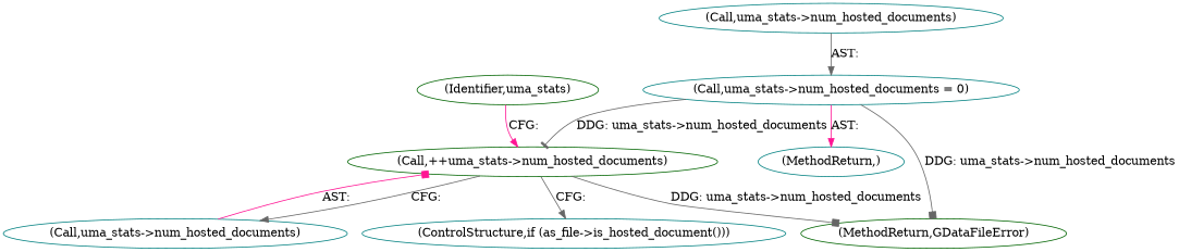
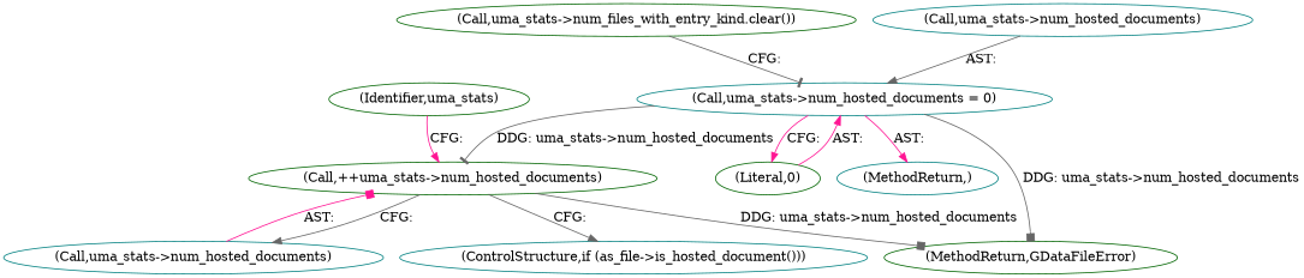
  digraph {
    node [color=darkgreen]
    edge [arrowhead=normal color=gray40]
    n1 [label="(Call,++uma_stats->num_hosted_documents)"]
    n2 [label="(MethodReturn,GDataFileError)"]
    n3 [color=teal label="(Call,uma_stats->num_hosted_documents)"]
    n4 [color=teal label="(ControlStructure,if (as_file->is_hosted_document()))"]
    n5 [color=teal label="(Call,uma_stats->num_hosted_documents = 0)"]
+   n6 [label="(Literal,0)"]
    n7 [color=teal label="(MethodReturn,)"]
    n8 [label="(Identifier,uma_stats)"]
+   n9 [label="(Call,uma_stats->num_files_with_entry_kind.clear())"]
    n10 [color=teal label="(Call,uma_stats->num_hosted_documents)"]
    n1 -> n2 [arrowhead=box label="DDG: uma_stats->num_hosted_documents"]
    n1 -> n3 [label="CFG: "]
    n1 -> n4 [label="CFG: "]
    n3 -> n1 [arrowhead=box color=deeppink label="AST: "]
    n5 -> n1 [arrowhead=tee label="DDG: uma_stats->num_hosted_documents"]
    n5 -> n2 [arrowhead=box label="DDG: uma_stats->num_hosted_documents"]
+   n5 -> n6 [color=deeppink label="CFG: "]
    n5 -> n7 [color=deeppink label="AST: "]
+   n6 -> n5 [color=deeppink label="AST: "]
    n8 -> n1 [color=deeppink label="CFG: "]
+   n9 -> n5 [arrowhead=tee label="CFG: "]
    n10 -> n5 [label="AST: "]
  }
